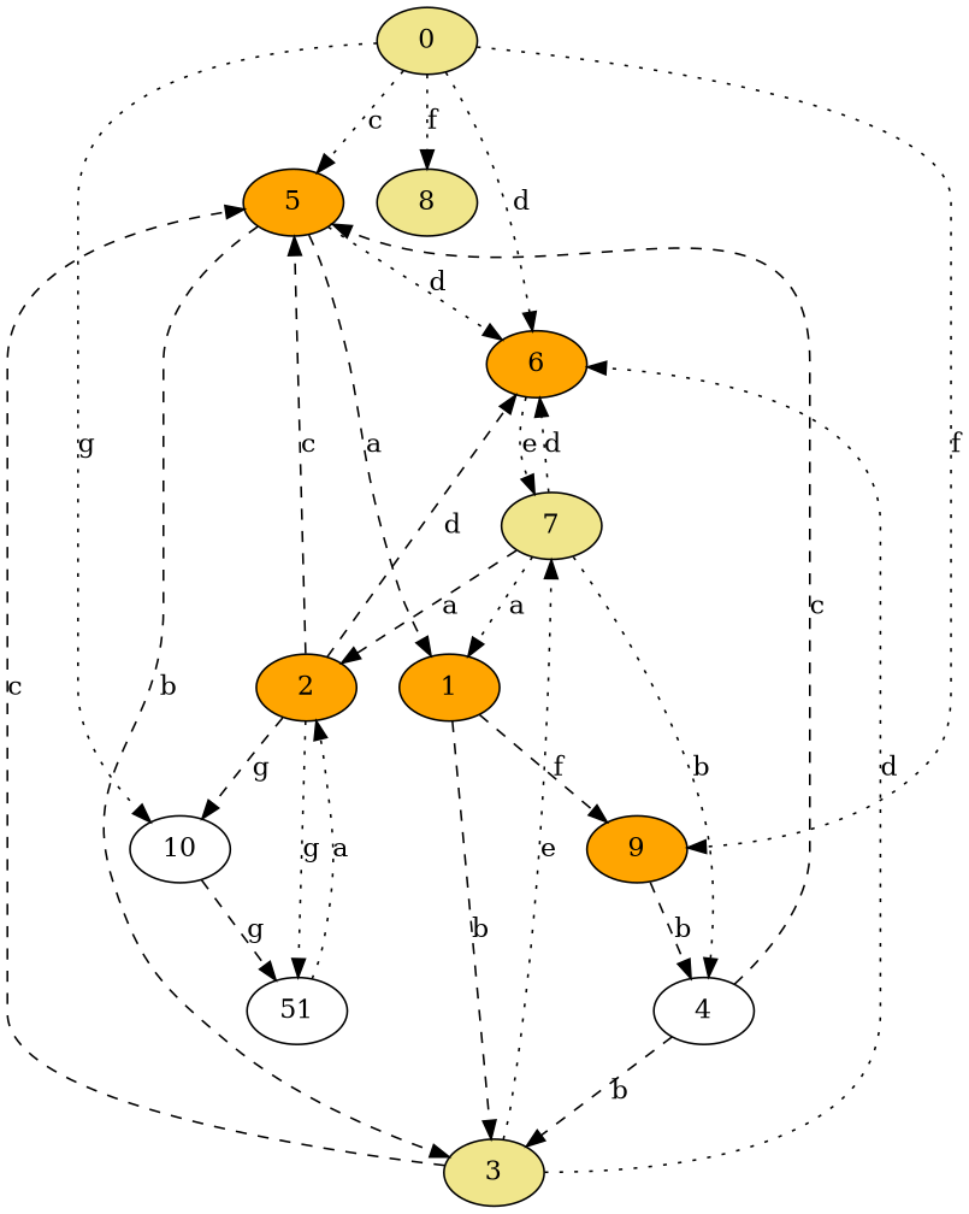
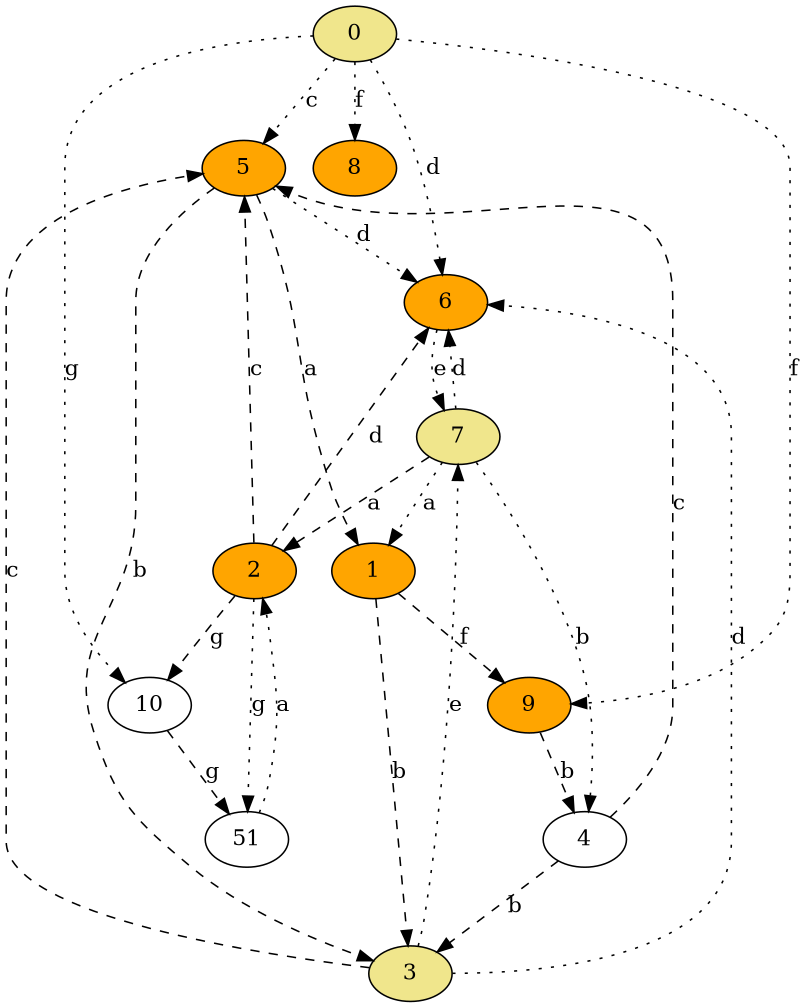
  strict digraph {
    node [fillcolor=orange style=filled]
    edge [style=dotted]
    0 [fillcolor=khaki]
    5
    6
-   8 [fillcolor=khaki]
+   8
    9
    10 [fillcolor=white]
    1
    3 [fillcolor=khaki]
    7 [fillcolor=khaki]
    4 [fillcolor=white]
    n11 [fillcolor=white label=51]
    2
    0 -> 5 [label=c]
    0 -> 6 [label=d]
    0 -> 8 [label=f]
    0 -> 9 [label=f]
    0 -> 10 [label=g]
    5 -> 6 [label=d]
    5 -> 1 [label=a style=dashed]
    5 -> 3 [label=b style=dashed]
    6 -> 7 [label=e]
    9 -> 4 [label=b style=dashed]
    10 -> n11 [label=g style=dashed]
    1 -> 9 [label=f style=dashed]
    1 -> 3 [label=b style=dashed]
    3 -> 5 [label=c style=dashed]
    3 -> 6 [label=d]
    3 -> 7 [label=e]
    7 -> 6 [label=d]
    7 -> 1 [label=a]
    7 -> 4 [label=b]
    7 -> 2 [label=a style=dashed]
    4 -> 5 [label=c style=dashed]
    4 -> 3 [label=b style=dashed]
    n11 -> 2 [label=a]
    2 -> 5 [label=c style=dashed]
    2 -> 6 [label=d style=dashed]
    2 -> 10 [label=g style=dashed]
    2 -> n11 [label=g]
  }
